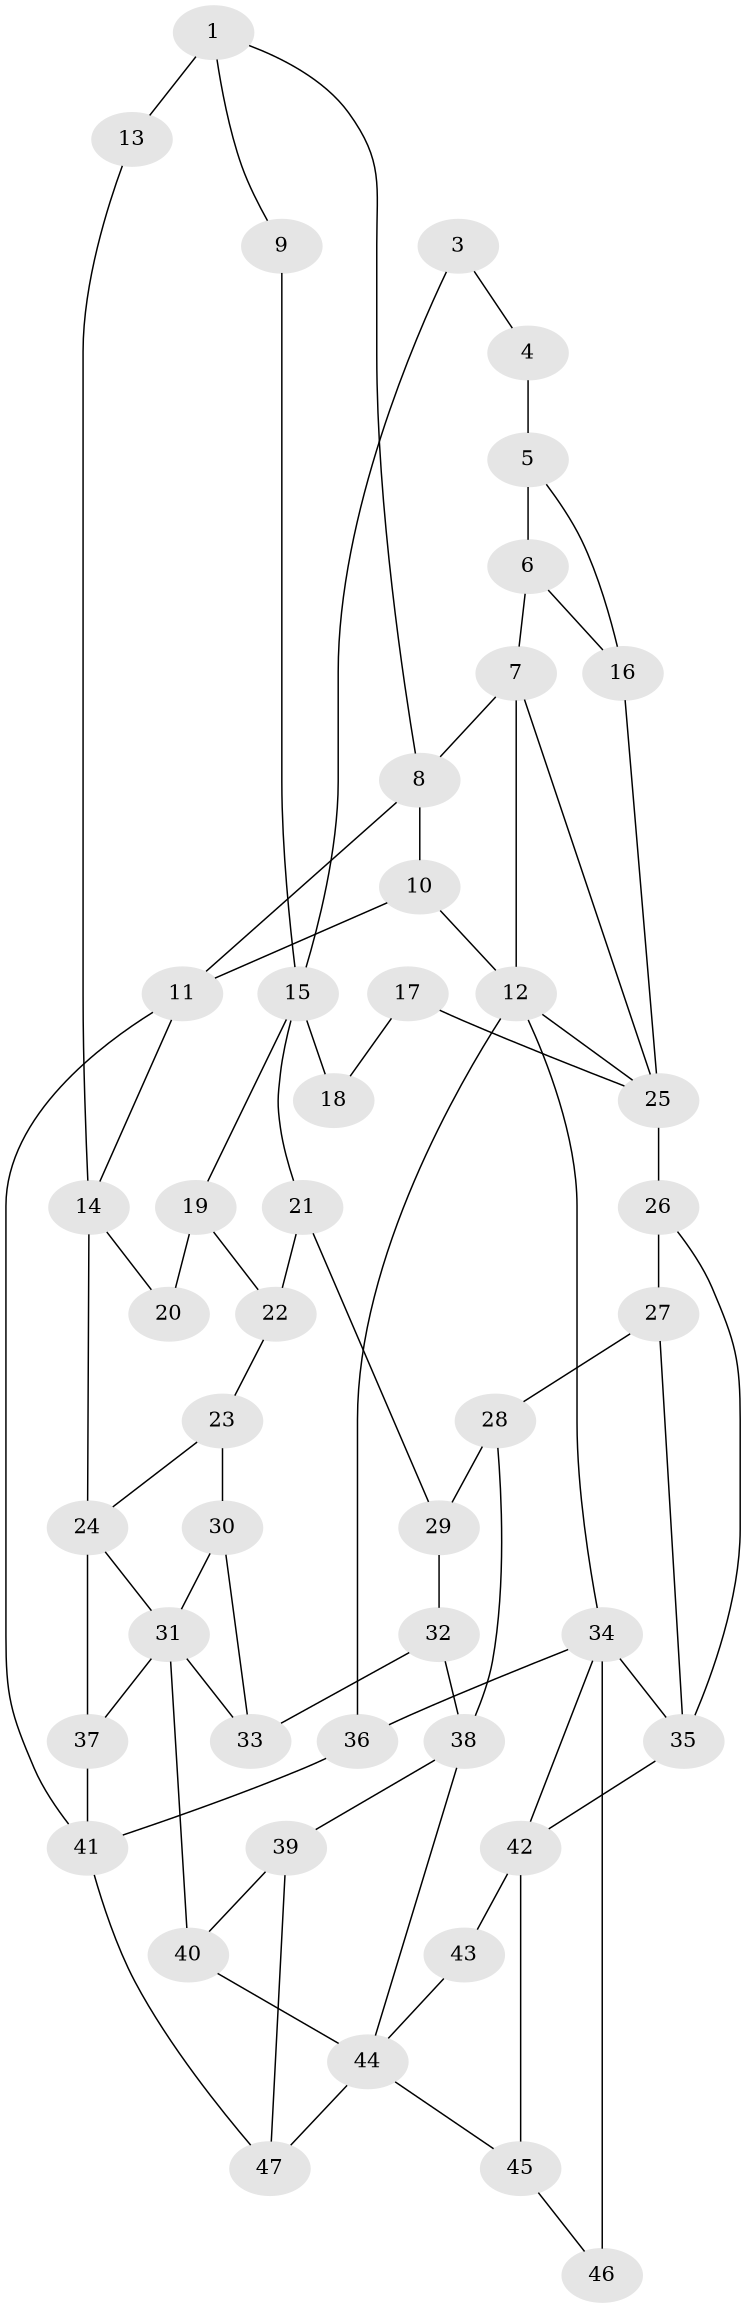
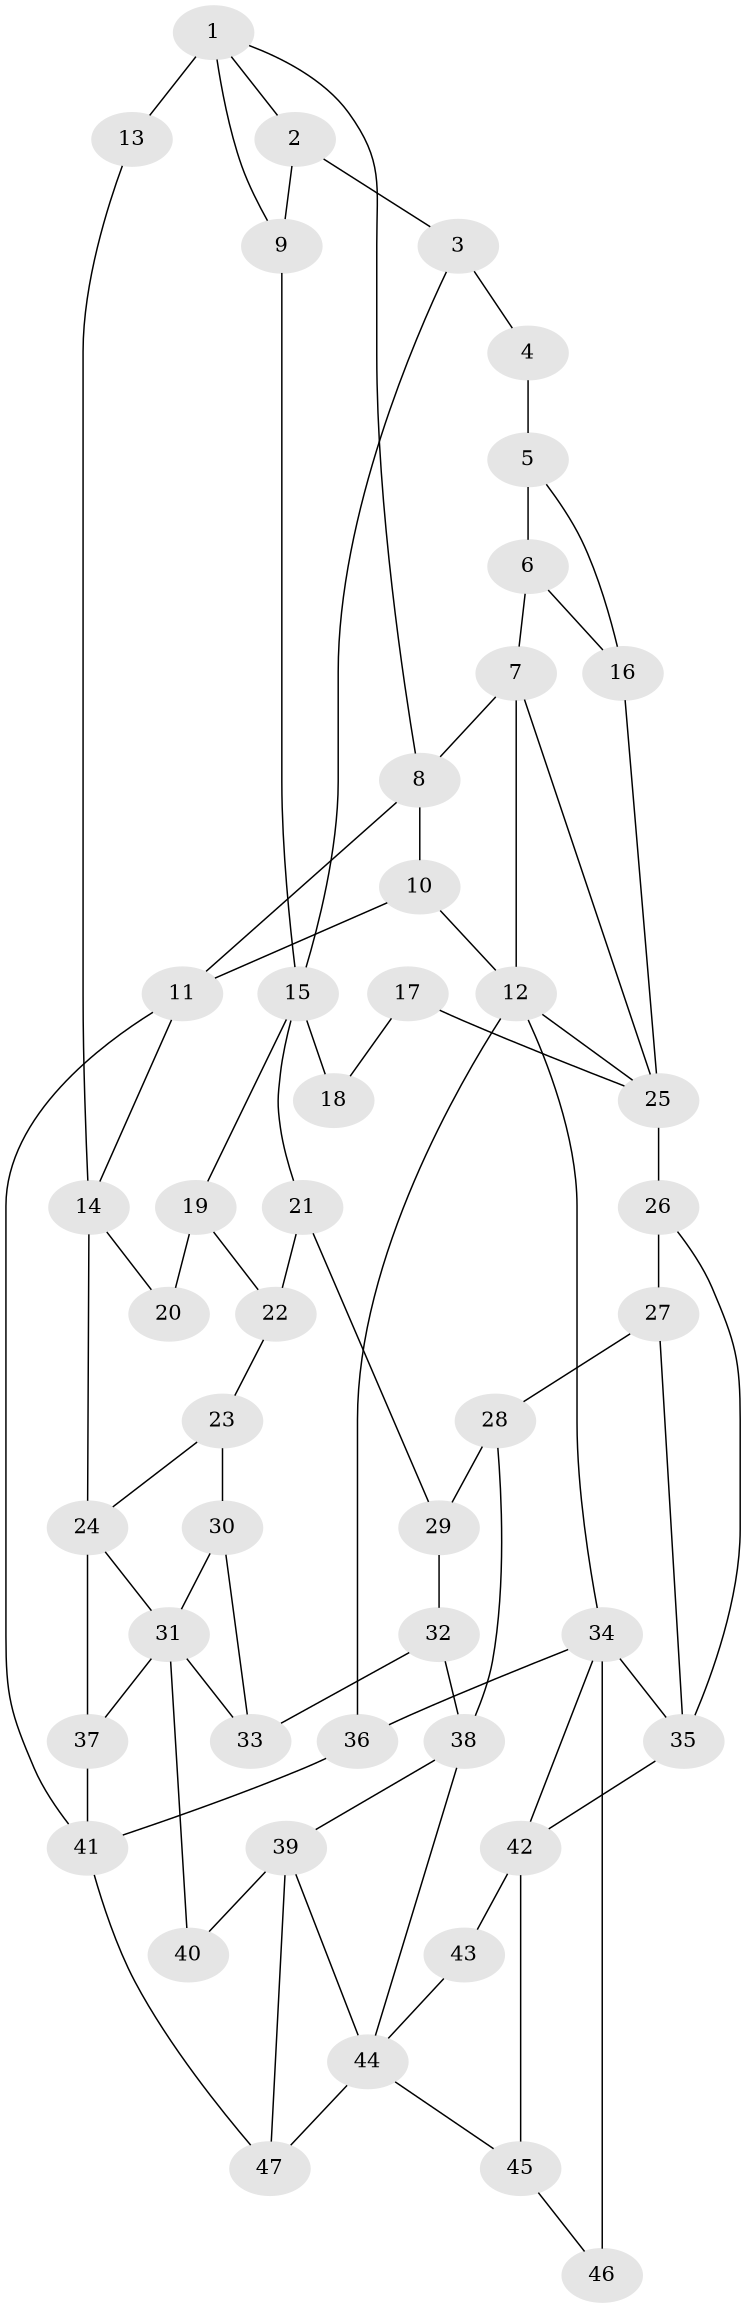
  graph {
    node [color=gray90 style=filled]
    edge [weight=1.0]
    1
+   2
    8
    9
    13
    3
    10
    11
    15
    14
    4
    5
    18
    19
    21
    6
    16
    7
    25
    12
    36
    34
    26
    41
    20
    24
    47
    35
    42
    46
    31
    37
    22
    29
    17
    23
    32
    30
    33
    40
    27
    28
    38
    39
    44
    43
    45
+   1 -- 2
    1 -- 8
    1 -- 9
    1 -- 13 [weight=2.0]
+   2 -- 9
+   2 -- 3
    8 -- 10
    8 -- 11
    9 -- 15
    13 -- 14
    3 -- 15
    3 -- 4
    10 -- 11
    10 -- 12
    11 -- 14
    11 -- 41
    15 -- 18 [weight=2.0]
    15 -- 19
    15 -- 21
    14 -- 20 [weight=2.0]
    14 -- 24 [weight=2.0]
    4 -- 5 [weight=2.0]
    5 -- 6 [weight=2.0]
    5 -- 16
    19 -- 20
    19 -- 22
    21 -- 22
    21 -- 29
    6 -- 16 [weight=2.0]
    6 -- 7 [weight=2.0]
    16 -- 25
    7 -- 8
    7 -- 25
    7 -- 12
    25 -- 26 [weight=2.0]
    12 -- 25
    12 -- 36
    12 -- 34
    36 -- 41
    34 -- 36
    34 -- 35
    34 -- 42
    34 -- 46 [weight=2.0]
    26 -- 35
    26 -- 27
    41 -- 47
    24 -- 31
    24 -- 37
    35 -- 42 [weight=2.0]
    42 -- 43 [weight=2.0]
    42 -- 45
    31 -- 37
    31 -- 33
    31 -- 40 [weight=2.0]
    37 -- 41
    22 -- 23
    29 -- 32
    17 -- 18
    17 -- 25
    23 -- 24
    23 -- 30
    32 -- 33
    32 -- 38
    30 -- 31
    30 -- 33
    27 -- 35
    27 -- 28
    28 -- 29
    28 -- 38
    38 -- 39 [weight=2.0]
    38 -- 44
    39 -- 47
    39 -- 40 [weight=2.0]
-   40 -- 44
+   39 -- 44
    44 -- 47
    44 -- 45
    43 -- 44
    45 -- 46
  }
